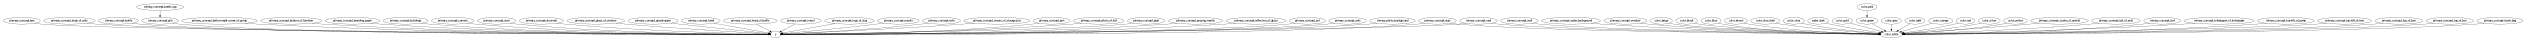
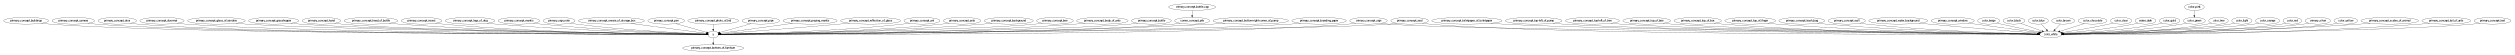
  strict digraph {
    fontname=Roboto
    node [fontname=Roboto]
    edge [fontname=Roboto]
    primary_concept_ant
    y
    primary_concept_ants
-   primary_concept_background [label=primary_photo_background]
+   primary_concept_background
    primary_concept_bee
    primary_concept_body_of_ants
    primary_concept_bottle
    primary_concept_bottle_cap
-   primary_concept_pile
+   primary_concept_pile [label=corner_concept_pile]
    "primary_concept_bottom-right-corner_of_pump"
    primary_concept_bottom_of_furniture
    primary_concept_branding_paper
    primary_concept_buildings
    primary_concept_camera
    primary_concept_door
    primary_concept_doormat
    primary_concept_glass_of_window
    primary_concept_grasshopper
    primary_concept_hand
    primary_concept_head_of_bottle
    primary_concept_insect
    primary_concept_legs_of_dog
    primary_concept_mantis
-   primary_concept_note
+   primary_concept_note [label=primary_sign_note]
    primary_concept_onesie_of_storage_box
    primary_concept_pen
    primary_concept_photo_of_kid
    primary_concept_pipe
    primary_concept_praying_mantis
    primary_concept_reflection_of_glass
    primary_concept_scales_of_animal
    color_white
    primary_concept_seal
    primary_concept_sign
    primary_concept_tail_of_ants
    primary_concept_text
    primary_concept_toiletpaper_of_toiletpaper
    "primary_concept_top-left_of_pump"
    "primary_concept_top-left_of_tree"
    primary_concept_top_of_bee
    primary_concept_top_of_box
+   primary_concept_top_of_finger
    primary_concept_trash_bag
    primary_concept_wall
    primary_concept_water_background
    primary_concept_window
    color_beige
    color_black
    color_blue
    color_brown
    color_chocolate
    color_clear
    n53 [label=water_dark]
    color_gold
    color_green
-   color_grey
+   color_grey [label=color_tree]
    color_light
    color_orange
    color_pink
    color_red
-   color_silver
+   color_silver [label=primary_silver]
    color_yellow
    primary_concept_ant -> y
    primary_concept_ants -> y
    primary_concept_background -> y
    primary_concept_bee -> y
    primary_concept_body_of_ants -> y
    primary_concept_bottle -> y
    primary_concept_bottle_cap -> primary_concept_pile
    primary_concept_pile -> y
    "primary_concept_bottom-right-corner_of_pump" -> y
-   primary_concept_bottom_of_furniture -> y
+   y -> primary_concept_bottom_of_furniture
    primary_concept_branding_paper -> y
    primary_concept_buildings -> y
    primary_concept_camera -> y
    primary_concept_door -> y
    primary_concept_doormat -> y
    primary_concept_glass_of_window -> y
    primary_concept_grasshopper -> y
    primary_concept_hand -> y
    primary_concept_head_of_bottle -> y
    primary_concept_insect -> y
    primary_concept_legs_of_dog -> y
    primary_concept_mantis -> y
    primary_concept_note -> y
    primary_concept_onesie_of_storage_box -> y
    primary_concept_pen -> y
    primary_concept_photo_of_kid -> y
    primary_concept_pipe -> y
    primary_concept_praying_mantis -> y
    primary_concept_reflection_of_glass -> y
    primary_concept_scales_of_animal -> color_white
    primary_concept_seal -> y
    primary_concept_seal -> color_white
    primary_concept_sign -> y
    primary_concept_sign -> color_white
    primary_concept_tail_of_ants -> color_white
    primary_concept_text -> color_white
    primary_concept_toiletpaper_of_toiletpaper -> color_white
    "primary_concept_top-left_of_pump" -> color_white
    "primary_concept_top-left_of_tree" -> color_white
    primary_concept_top_of_bee -> color_white
    primary_concept_top_of_box -> color_white
+   primary_concept_top_of_finger -> color_white
    primary_concept_trash_bag -> color_white
    primary_concept_wall -> color_white
    primary_concept_water_background -> color_white
    primary_concept_window -> color_white
    color_beige -> color_white
    color_black -> color_white
    color_blue -> color_white
    color_brown -> color_white
    color_chocolate -> color_white
    color_clear -> color_white
    n53 -> color_white
    color_gold -> color_white
    color_green -> color_white
    color_grey -> color_white
    color_light -> color_white
    color_orange -> color_white
    color_pink -> color_green
    color_red -> color_white
    color_silver -> color_white
    color_yellow -> color_white
  }
